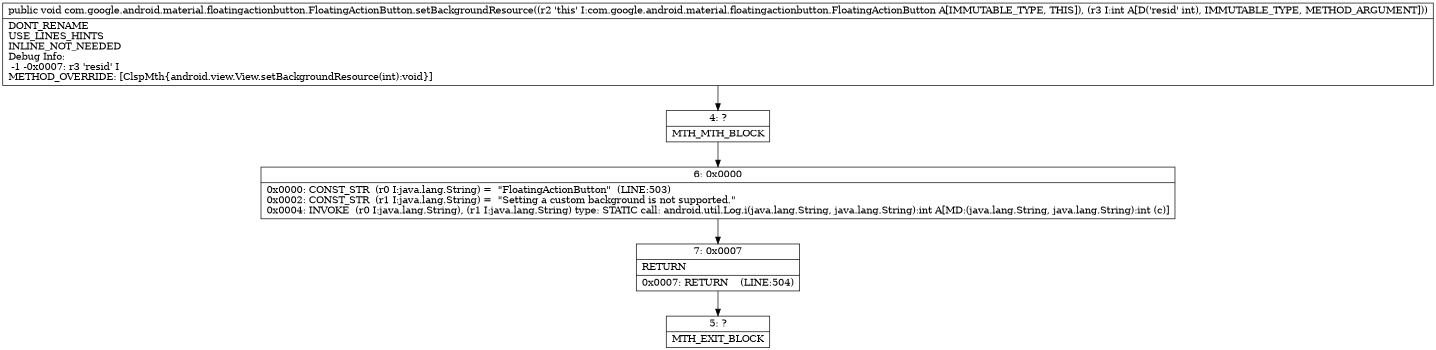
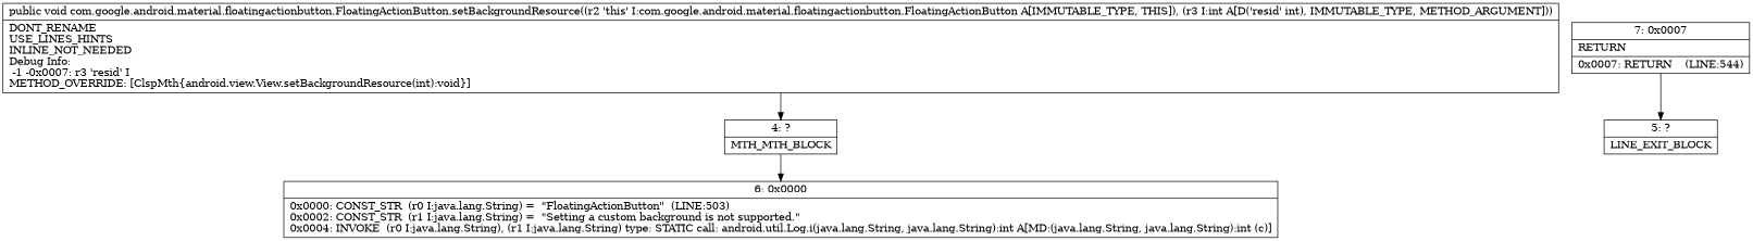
  digraph {
    node [shape=record]
    n1 [label="{4\:\ ?|MTH_MTH_BLOCK\l}"]
    n2 [label="{6\:\ 0x0000|0x0000: CONST_STR  (r0 I:java.lang.String) =  \"FloatingActionButton\"  (LINE:503)\l0x0002: CONST_STR  (r1 I:java.lang.String) =  \"Setting a custom background is not supported.\" \l0x0004: INVOKE  (r0 I:java.lang.String), (r1 I:java.lang.String) type: STATIC call: android.util.Log.i(java.lang.String, java.lang.String):int A[MD:(java.lang.String, java.lang.String):int (c)]\l}"]
-   n3 [label="{7\:\ 0x0007|RETURN\l|0x0007: RETURN    (LINE:504)\l}"]
-   n4 [label="{5\:\ ?|MTH_EXIT_BLOCK\l}"]
+   n3 [label="{7\:\ 0x0007|RETURN\l|0x0007: RETURN    (LINE:544)\l}"]
+   n4 [label="{5\:\ ?|LINE_EXIT_BLOCK\l}"]
    n5 [label="{public void com.google.android.material.floatingactionbutton.FloatingActionButton.setBackgroundResource((r2 'this' I:com.google.android.material.floatingactionbutton.FloatingActionButton A[IMMUTABLE_TYPE, THIS]), (r3 I:int A[D('resid' int), IMMUTABLE_TYPE, METHOD_ARGUMENT]))  | DONT_RENAME\lUSE_LINES_HINTS\lINLINE_NOT_NEEDED\lDebug Info:\l  \-1 \-0x0007: r3 'resid' I\lMETHOD_OVERRIDE: [ClspMth\{android.view.View.setBackgroundResource(int):void\}]\l}"]
    n1 -> n2
-   n2 -> n3
    n3 -> n4
    n5 -> n1
  }
